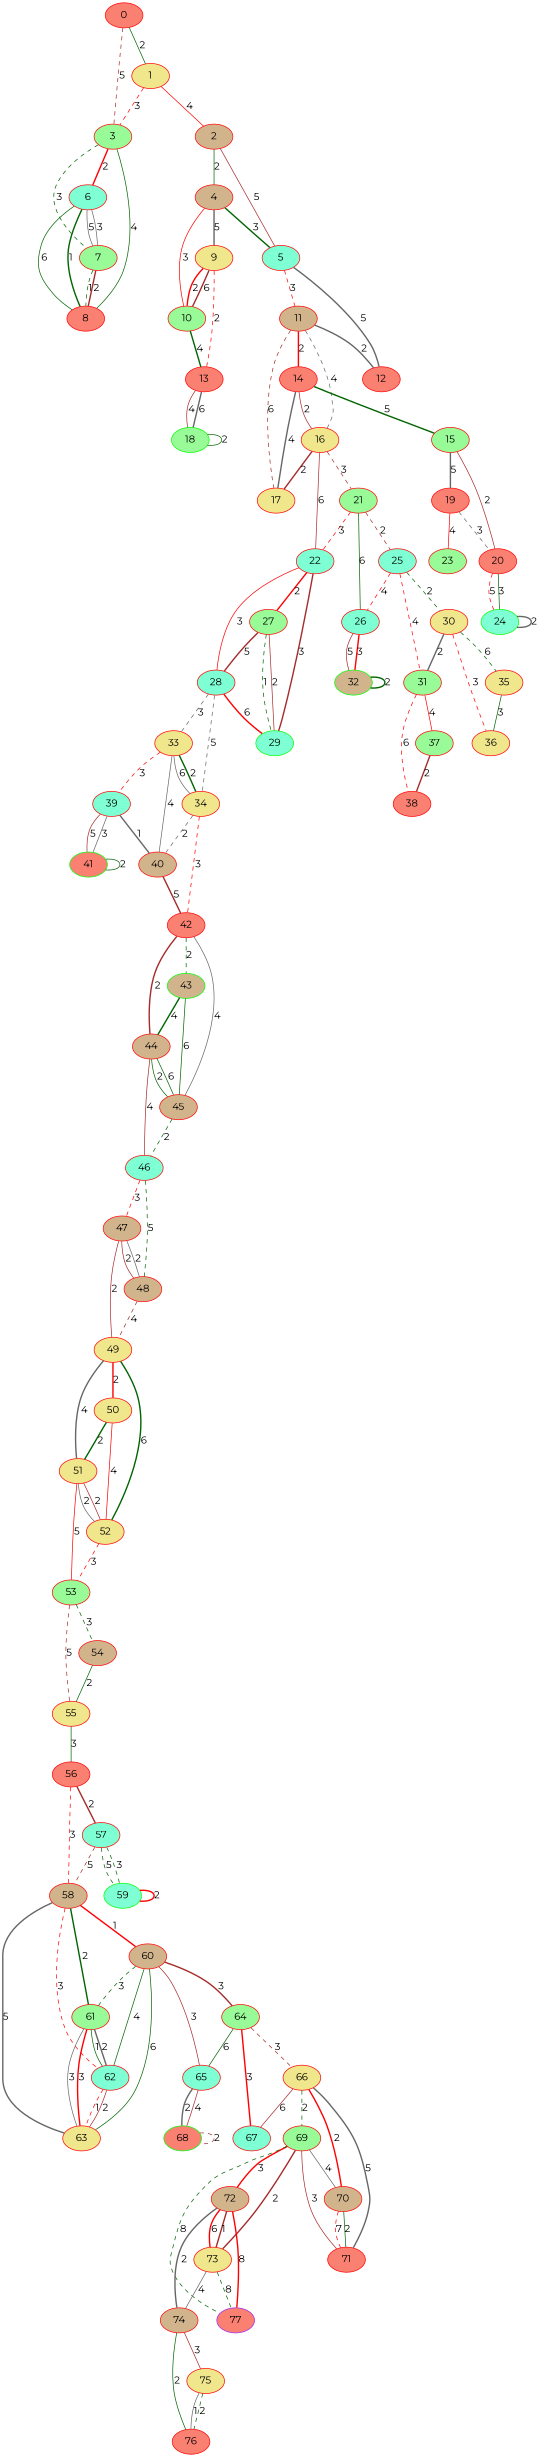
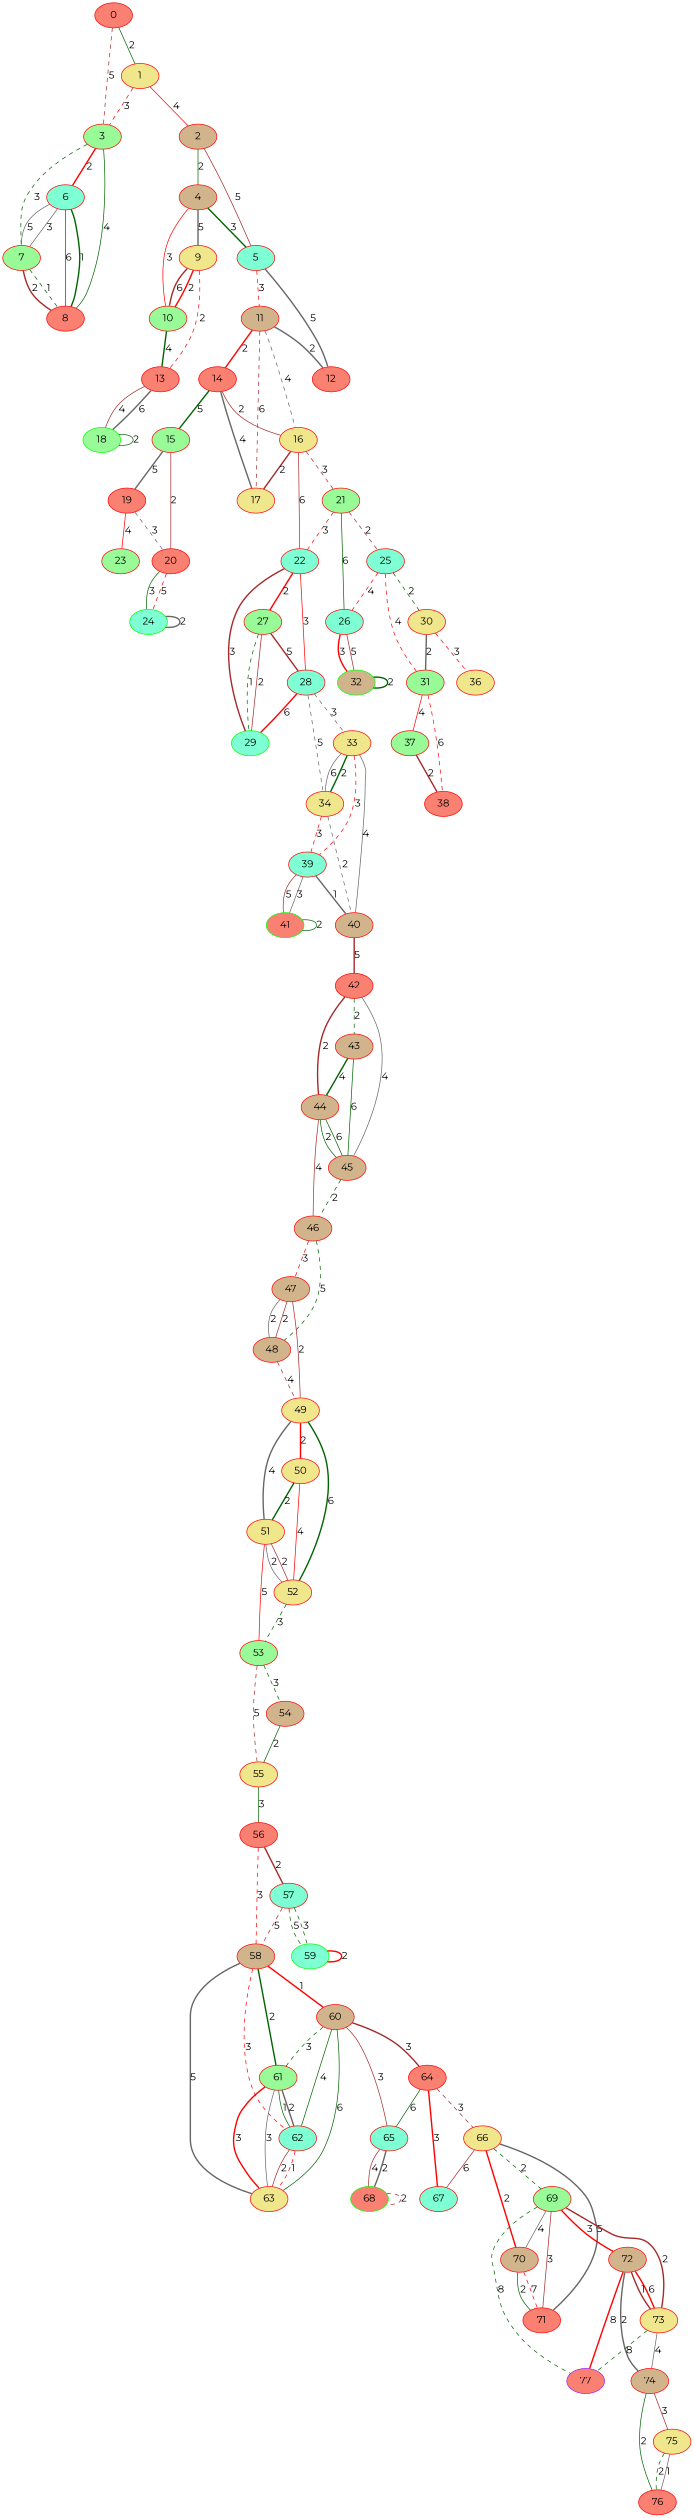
  graph {
    fontname=Montserrat
    node [color=red fillcolor=khaki fontname=Montserrat style=filled weight=1]
    edge [color=darkgreen fontname=Montserrat style=solid]
    0 [fillcolor=salmon]
    1
    3 [fillcolor=palegreen]
    2 [fillcolor=tan]
    6 [fillcolor=aquamarine]
    7 [fillcolor=palegreen]
    8 [fillcolor=salmon]
    4 [fillcolor=tan]
    5 [fillcolor=aquamarine]
    9
    10 [fillcolor=palegreen]
    11 [fillcolor=tan]
    12 [fillcolor=salmon]
    13 [fillcolor=salmon]
    14 [fillcolor=salmon]
    16
    17
    18 [color=green fillcolor=palegreen weight=2]
    15 [fillcolor=palegreen]
    21 [fillcolor=palegreen]
    22 [fillcolor=aquamarine]
    19 [fillcolor=salmon]
    20 [fillcolor=salmon]
    23 [fillcolor=palegreen]
    24 [color=green fillcolor=aquamarine weight=2]
    25 [fillcolor=aquamarine]
    26 [fillcolor=aquamarine]
    27 [fillcolor=palegreen]
    28 [fillcolor=aquamarine]
    29 [color=green fillcolor=aquamarine]
    30
    31 [fillcolor=palegreen]
    32 [color=green fillcolor=tan weight=2]
    33
    34
-   35
    36
    37 [fillcolor=palegreen]
    38 [fillcolor=salmon]
    39 [fillcolor=aquamarine]
    40 [fillcolor=tan]
    41 [color=green fillcolor=salmon weight=2]
    42 [fillcolor=salmon]
-   43 [color=green fillcolor=tan]
+   43 [fillcolor=tan]
    44 [fillcolor=tan]
    45 [fillcolor=tan]
-   46 [fillcolor=aquamarine]
+   46 [fillcolor=tan]
    47 [fillcolor=tan]
    48 [fillcolor=tan]
    49
    50
    51
    52
    53 [fillcolor=palegreen]
    54 [fillcolor=tan]
    55
    56 [fillcolor=salmon]
    57 [fillcolor=aquamarine]
    58 [fillcolor=tan]
    59 [color=green fillcolor=aquamarine weight=2]
    60 [fillcolor=tan]
    61 [fillcolor=palegreen]
    62 [fillcolor=aquamarine]
    63
-   64 [fillcolor=palegreen]
+   64 [fillcolor=salmon]
    65 [fillcolor=aquamarine]
    66
    67 [fillcolor=aquamarine]
    68 [color=green fillcolor=salmon weight=2]
    69 [fillcolor=palegreen]
    70 [fillcolor=tan]
    71 [fillcolor=salmon]
    72 [fillcolor=tan]
    73
    77 [color=purple fillcolor=salmon weight=4]
    74 [fillcolor=tan]
    75
    76 [fillcolor=salmon]
    0 -- 1 [label=2]
    0 -- 3 [color=brown label=5 style=dashed]
    1 -- 3 [color=red label=3 style=dashed]
    1 -- 2 [color=red label=4]
    3 -- 6 [color=red label=2 style=bold]
    3 -- 7 [label=3 style=dashed]
    3 -- 8 [label=4]
    2 -- 4 [label=2]
    2 -- 5 [color=brown label=5]
    6 -- 7 [color=gray40 label=5]
    6 -- 7 [color=gray40 label=3]
    6 -- 8 [label=6]
    6 -- 8 [label=1 style=bold]
    7 -- 8 [label=1 style=dashed]
    7 -- 8 [color=brown label=2 style=bold]
    4 -- 5 [label=3 style=bold]
    4 -- 9 [color=gray40 label=5 style=bold]
    4 -- 10 [color=red label=3]
    5 -- 11 [color=red label=3 style=dashed]
    5 -- 12 [color=gray40 label=5 style=bold]
    9 -- 10 [color=brown label=6 style=bold]
    9 -- 10 [color=red label=2 style=bold]
    9 -- 13 [color=red label=2 style=dashed]
    10 -- 13 [label=4 style=bold]
    11 -- 12 [color=gray40 label=2 style=bold]
    11 -- 14 [color=red label=2 style=bold]
    11 -- 16 [color=gray40 label=4 style=dashed]
    11 -- 17 [color=brown label=6 style=dashed]
    13 -- 18 [color=gray40 label=6 style=bold]
    13 -- 18 [color=brown label=4]
    14 -- 16 [color=brown label=2]
    14 -- 17 [color=gray40 label=4 style=bold]
    14 -- 15 [label=5 style=bold]
    16 -- 17 [color=brown label=2 style=bold]
    16 -- 21 [color=brown label=3 style=dashed]
    16 -- 22 [color=brown label=6]
    18 -- 18 [label=2]
    15 -- 19 [color=gray40 label=5 style=bold]
    15 -- 20 [color=brown label=2]
    21 -- 22 [color=red label=3 style=dashed]
    21 -- 25 [color=brown label=2 style=dashed]
    21 -- 26 [label=6]
    22 -- 27 [color=red label=2 style=bold]
    22 -- 28 [color=red label=3]
    22 -- 29 [color=brown label=3 style=bold]
    19 -- 20 [color=gray40 label=3 style=dashed]
    19 -- 23 [color=red label=4]
    20 -- 24 [label=3]
    20 -- 24 [color=red label=5 style=dashed]
    24 -- 24 [color=gray40 label=2 style=bold]
    25 -- 26 [color=red label=4 style=dashed]
    25 -- 30 [label=2 style=dashed]
    25 -- 31 [color=red label=4 style=dashed]
    26 -- 32 [color=red label=3 style=bold]
    26 -- 32 [color=brown label=5]
    27 -- 28 [color=brown label=5 style=bold]
    27 -- 29 [color=brown label=2]
    27 -- 29 [label=1 style=dashed]
    28 -- 29 [color=red label=6 style=bold]
    28 -- 33 [color=gray40 label=3 style=dashed]
    28 -- 34 [color=gray40 label=5 style=dashed]
    30 -- 31 [color=gray40 label=2 style=bold]
-   30 -- 35 [label=6 style=dashed]
    30 -- 36 [color=red label=3 style=dashed]
    31 -- 37 [color=red label=4]
    31 -- 38 [color=red label=6 style=dashed]
    32 -- 32 [label=2 style=bold]
    33 -- 34 [color=gray40 label=6]
    33 -- 34 [label=2 style=bold]
    33 -- 39 [color=red label=3 style=dashed]
    33 -- 40 [color=gray40 label=4]
-   34 -- 42 [color=red label=3 style=dashed]
+   34 -- 39 [color=red label=3 style=dashed]
    34 -- 40 [color=gray40 label=2 style=dashed]
-   35 -- 36 [label=3]
    37 -- 38 [color=brown label=2 style=bold]
    39 -- 40 [color=gray40 label=1 style=bold]
    39 -- 41 [color=gray40 label=3]
    39 -- 41 [color=brown label=5]
    40 -- 42 [color=brown label=5 style=bold]
    41 -- 41 [label=2]
    42 -- 43 [label=2 style=dashed]
    42 -- 44 [color=brown label=2 style=bold]
    42 -- 45 [color=gray40 label=4]
    43 -- 44 [label=4 style=bold]
    43 -- 45 [label=6]
    44 -- 45 [label=2]
    44 -- 45 [label=6]
    44 -- 46 [color=brown label=4]
    45 -- 46 [label=2 style=dashed]
    46 -- 47 [color=red label=3 style=dashed]
    46 -- 48 [label=5 style=dashed]
    47 -- 48 [color=gray40 label=2]
    47 -- 48 [color=brown label=2]
    47 -- 49 [color=brown label=2]
    48 -- 49 [color=brown label=4 style=dashed]
    49 -- 50 [color=red label=2 style=bold]
    49 -- 51 [color=gray40 label=4 style=bold]
    49 -- 52 [label=6 style=bold]
    50 -- 51 [label=2 style=bold]
    50 -- 52 [color=red label=4]
    51 -- 52 [color=gray40 label=2]
    51 -- 52 [color=brown label=2]
    51 -- 53 [color=red label=5]
-   52 -- 53 [color=red label=3 style=dashed]
+   52 -- 53 [label=3 style=dashed]
    53 -- 54 [label=3 style=dashed]
    53 -- 55 [color=brown label=5 style=dashed]
    54 -- 55 [label=2]
    55 -- 56 [label=3]
    56 -- 57 [color=brown label=2 style=bold]
    56 -- 58 [color=red label=3 style=dashed]
    57 -- 58 [color=brown label=5 style=dashed]
    57 -- 59 [label=5 style=dashed]
    57 -- 59 [label=3 style=dashed]
    58 -- 60 [color=red label=1 style=bold]
    58 -- 61 [label=2 style=bold]
    58 -- 62 [color=red label=3 style=dashed]
    58 -- 63 [color=gray40 label=5 style=bold]
    59 -- 59 [color=red label=2 style=bold]
    60 -- 61 [label=3 style=dashed]
    60 -- 62 [label=4]
    60 -- 63 [label=6]
    60 -- 64 [color=brown label=3 style=bold]
    60 -- 65 [color=brown label=3]
    61 -- 62 [color=gray40 label=2 style=bold]
    61 -- 62 [label=1]
    61 -- 63 [color=red label=3 style=bold]
    61 -- 63 [color=gray40 label=3]
    62 -- 63 [color=red label=1 style=dashed]
    62 -- 63 [color=brown label=2]
    64 -- 65 [label=6]
    64 -- 66 [color=brown label=3 style=dashed]
    64 -- 67 [color=red label=3 style=bold]
    65 -- 68 [color=gray40 label=2 style=bold]
    65 -- 68 [color=brown label=4]
    66 -- 67 [color=brown label=6]
    66 -- 69 [label=2 style=dashed]
    66 -- 70 [color=red label=2 style=bold]
    66 -- 71 [color=gray40 label=5 style=bold]
    68 -- 68 [color=brown label=2 style=dashed]
    69 -- 70 [color=gray40 label=4]
    69 -- 71 [color=brown label=3]
    69 -- 72 [color=red label=3 style=bold]
    69 -- 73 [color=brown label=2 style=bold]
    69 -- 77 [label=8 style=dashed]
    70 -- 71 [color=red label=7 style=dashed]
    70 -- 71 [label=2]
    72 -- 73 [color=red label=6 style=bold]
    72 -- 73 [color=brown label=1 style=bold]
    72 -- 77 [color=red label=8 style=bold]
    72 -- 74 [color=gray40 label=2 style=bold]
    73 -- 77 [label=8 style=dashed]
    73 -- 74 [color=gray40 label=4]
    74 -- 75 [color=brown label=3]
    74 -- 76 [label=2]
    75 -- 76 [color=gray40 label=1]
    75 -- 76 [label=2 style=dashed]
  }
